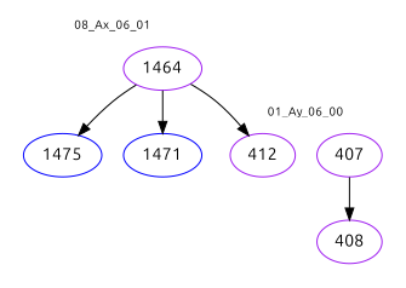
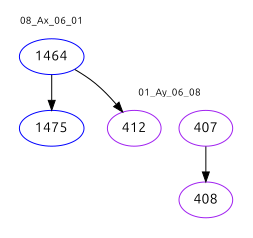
  digraph {
    fontname=Ubuntu
    node [color=blue fontname=Ubuntu]
    edge [color=black fontname=Ubuntu]
-   n1 [color=purple label=1464]
+   n1 [label=1464]
    n2 [label=1475]
-   n3 [label=1471]
    n4 [color=purple label=407]
    n5 [color=purple label=408]
    n6 [color=purple label=412]
    subgraph cluster_1 {
      color=white
      fontsize=10
      label="08_Ax_06_01"
      n1
      n2
-     n3
    }
    subgraph cluster_2 {
      color=white
      fontsize=10
-     label="01_Ay_06_00"
+     label="01_Ay_06_08"
      n4
      n5
      n6
    }
    n1 -> n2
-   n1 -> n3
    n1 -> n6
    n4 -> n5
  }
